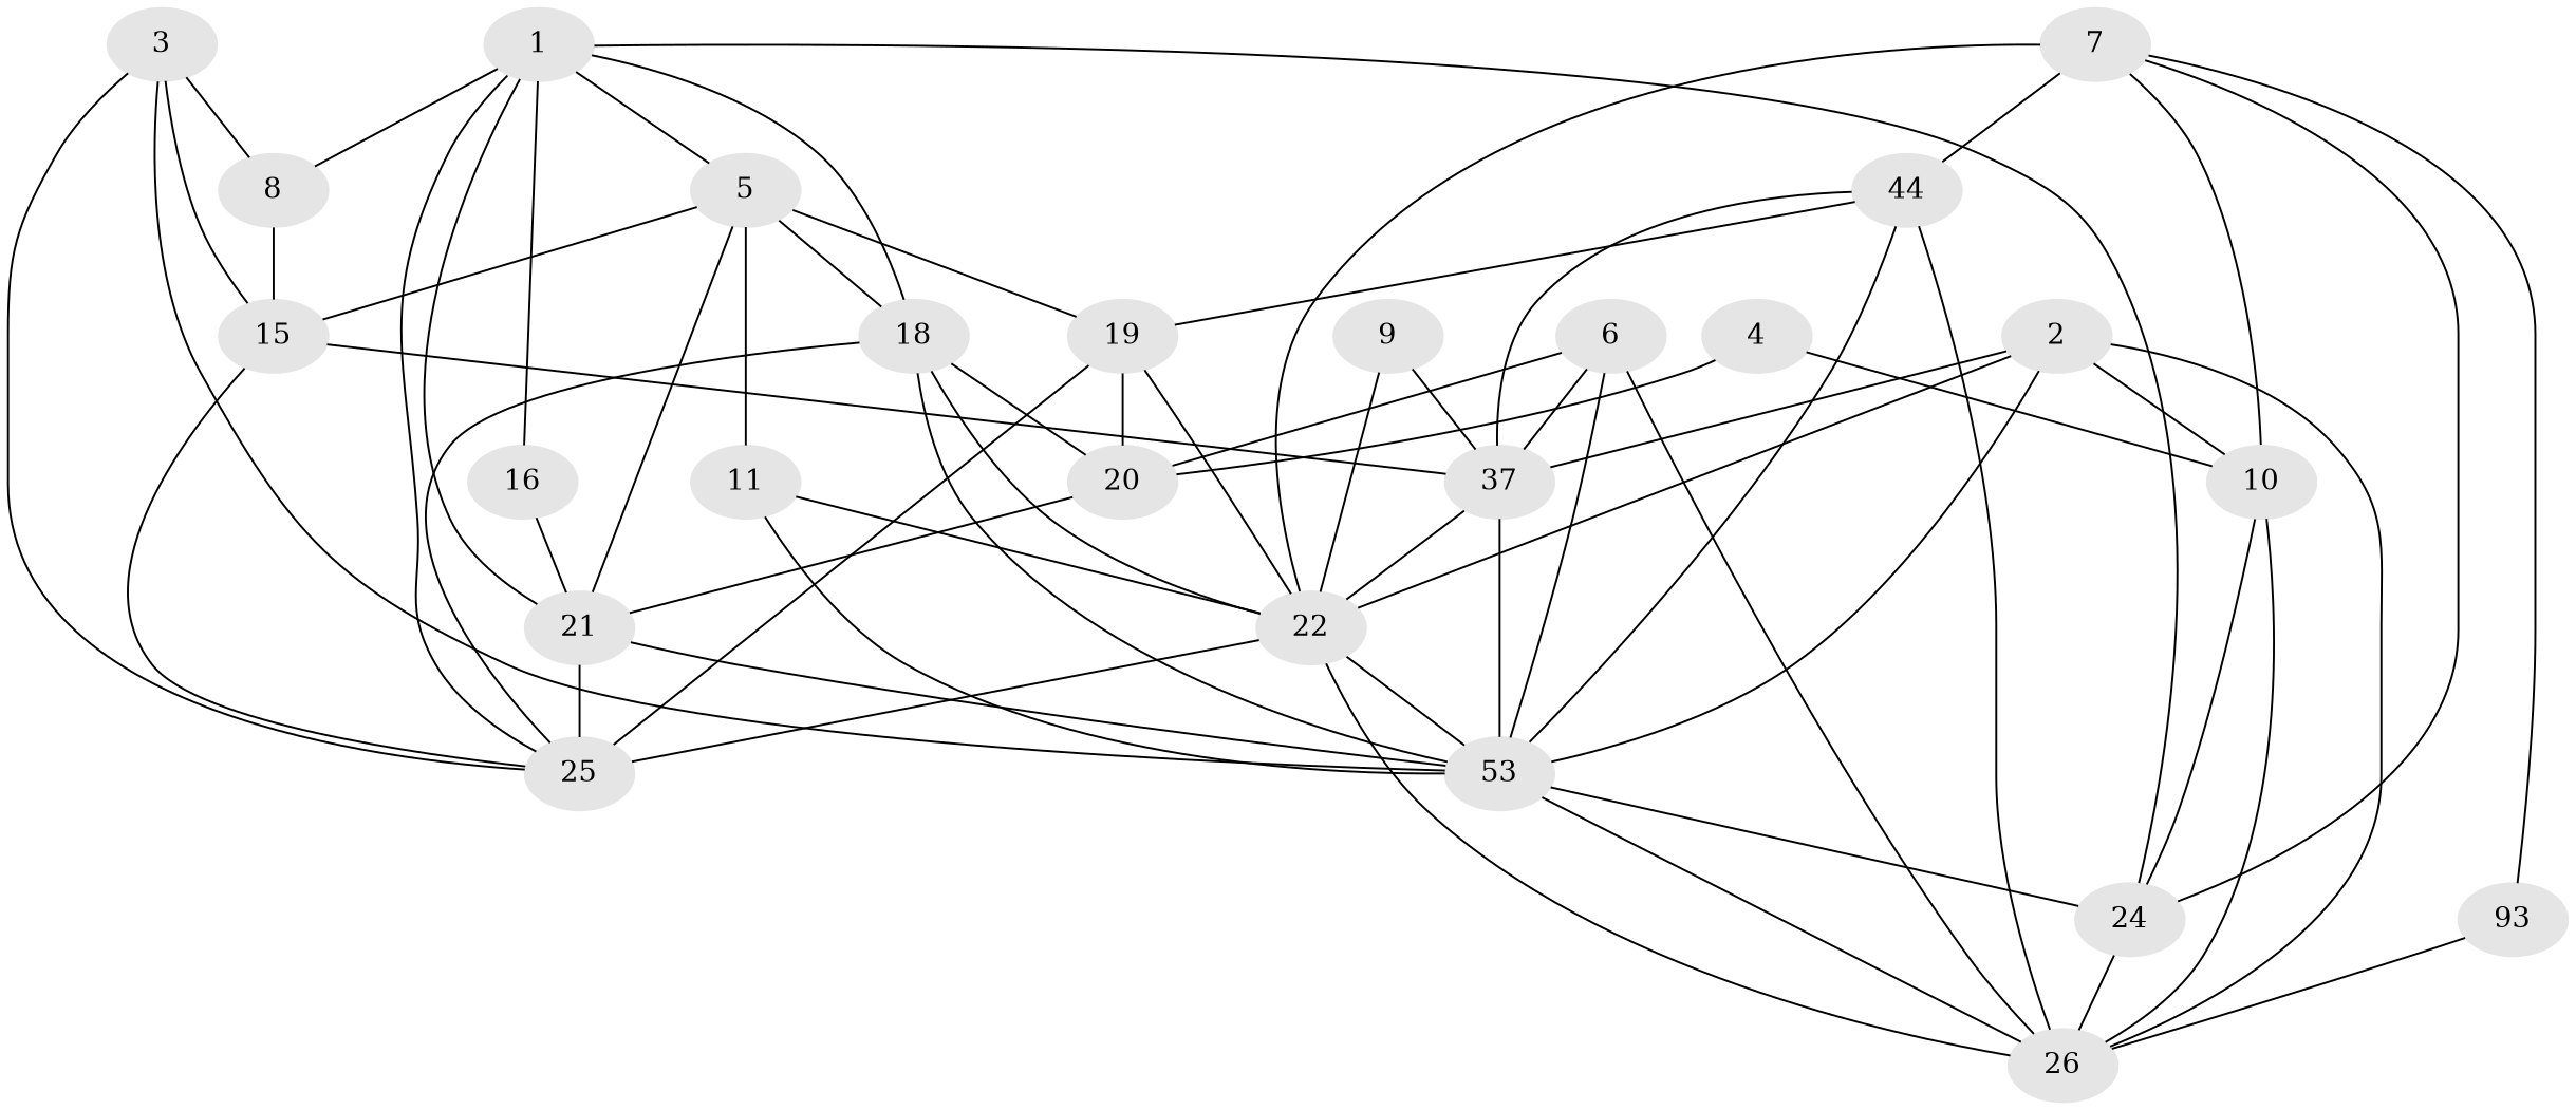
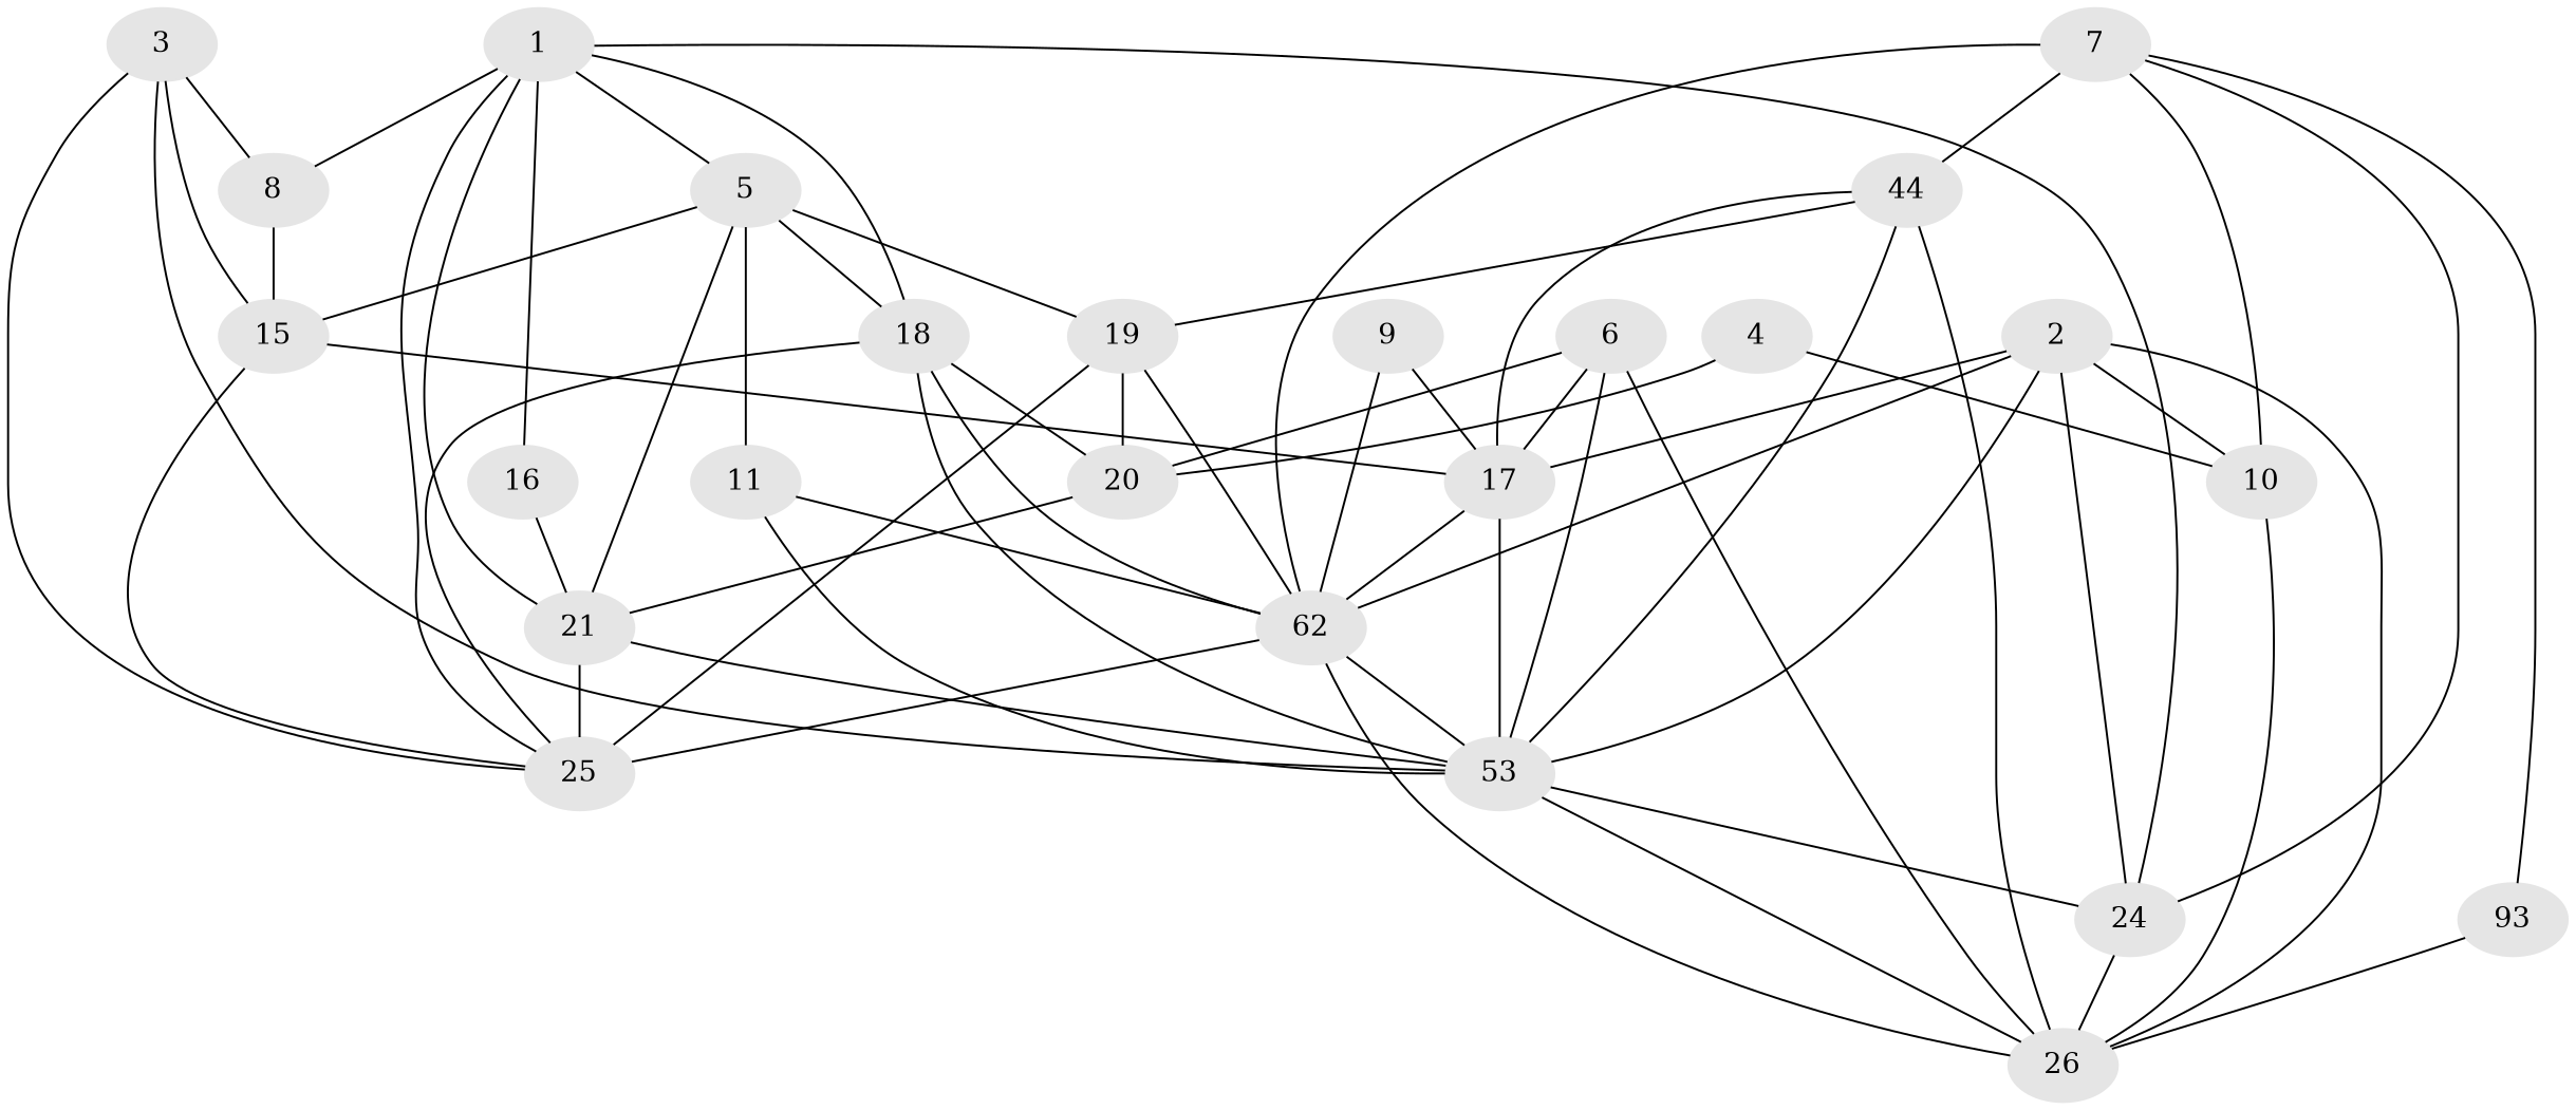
  graph {
    node [color=gray90 style=filled]
    edge [weight=1.0]
    1
    5
    8
    16
    18
    21
    24
    25
    15
    11
    19
-   22
+   22 [label=62]
    n13 [label=53]
    20
    26
    2
    10
-   17 [label=37]
+   17
    3
    4
    6
    7
    n23 [label=93]
    n24 [label=44]
    9
    1 -- 5
    1 -- 8
    1 -- 16
    1 -- 18
    1 -- 21
    1 -- 24
    1 -- 25
    5 -- 18
    5 -- 21
    5 -- 15
    5 -- 11 [weight=2.0]
    5 -- 19
    8 -- 15
    16 -- 21
    18 -- 25
    18 -- 22
    18 -- n13
    18 -- 20
    21 -- 25 [weight=2.0]
    21 -- n13
    24 -- 26
    15 -- 25
    15 -- 17
    11 -- 22
    11 -- n13
    19 -- 25
    19 -- 22
    19 -- 20
    22 -- 25 [weight=2.0]
    22 -- n13
    22 -- 26
    n13 -- 24
    n13 -- 26
    20 -- 21
-   10 -- 24
+   2 -- 24
    2 -- 22
    2 -- n13
    2 -- 26
    2 -- 10
    2 -- 17
    10 -- 26
    17 -- 22
    17 -- n13
    3 -- 8 [weight=2.0]
    3 -- 25
    3 -- 15
    3 -- n13
    4 -- 20
    4 -- 10
    6 -- n13
    6 -- 20
    6 -- 26
    6 -- 17
    7 -- 24
    7 -- 22
    7 -- 10
    7 -- n23
    7 -- n24 [weight=2.0]
    n23 -- 26
    n24 -- 19
    n24 -- n13
    n24 -- 26
    n24 -- 17
    9 -- 22
    9 -- 17
  }
